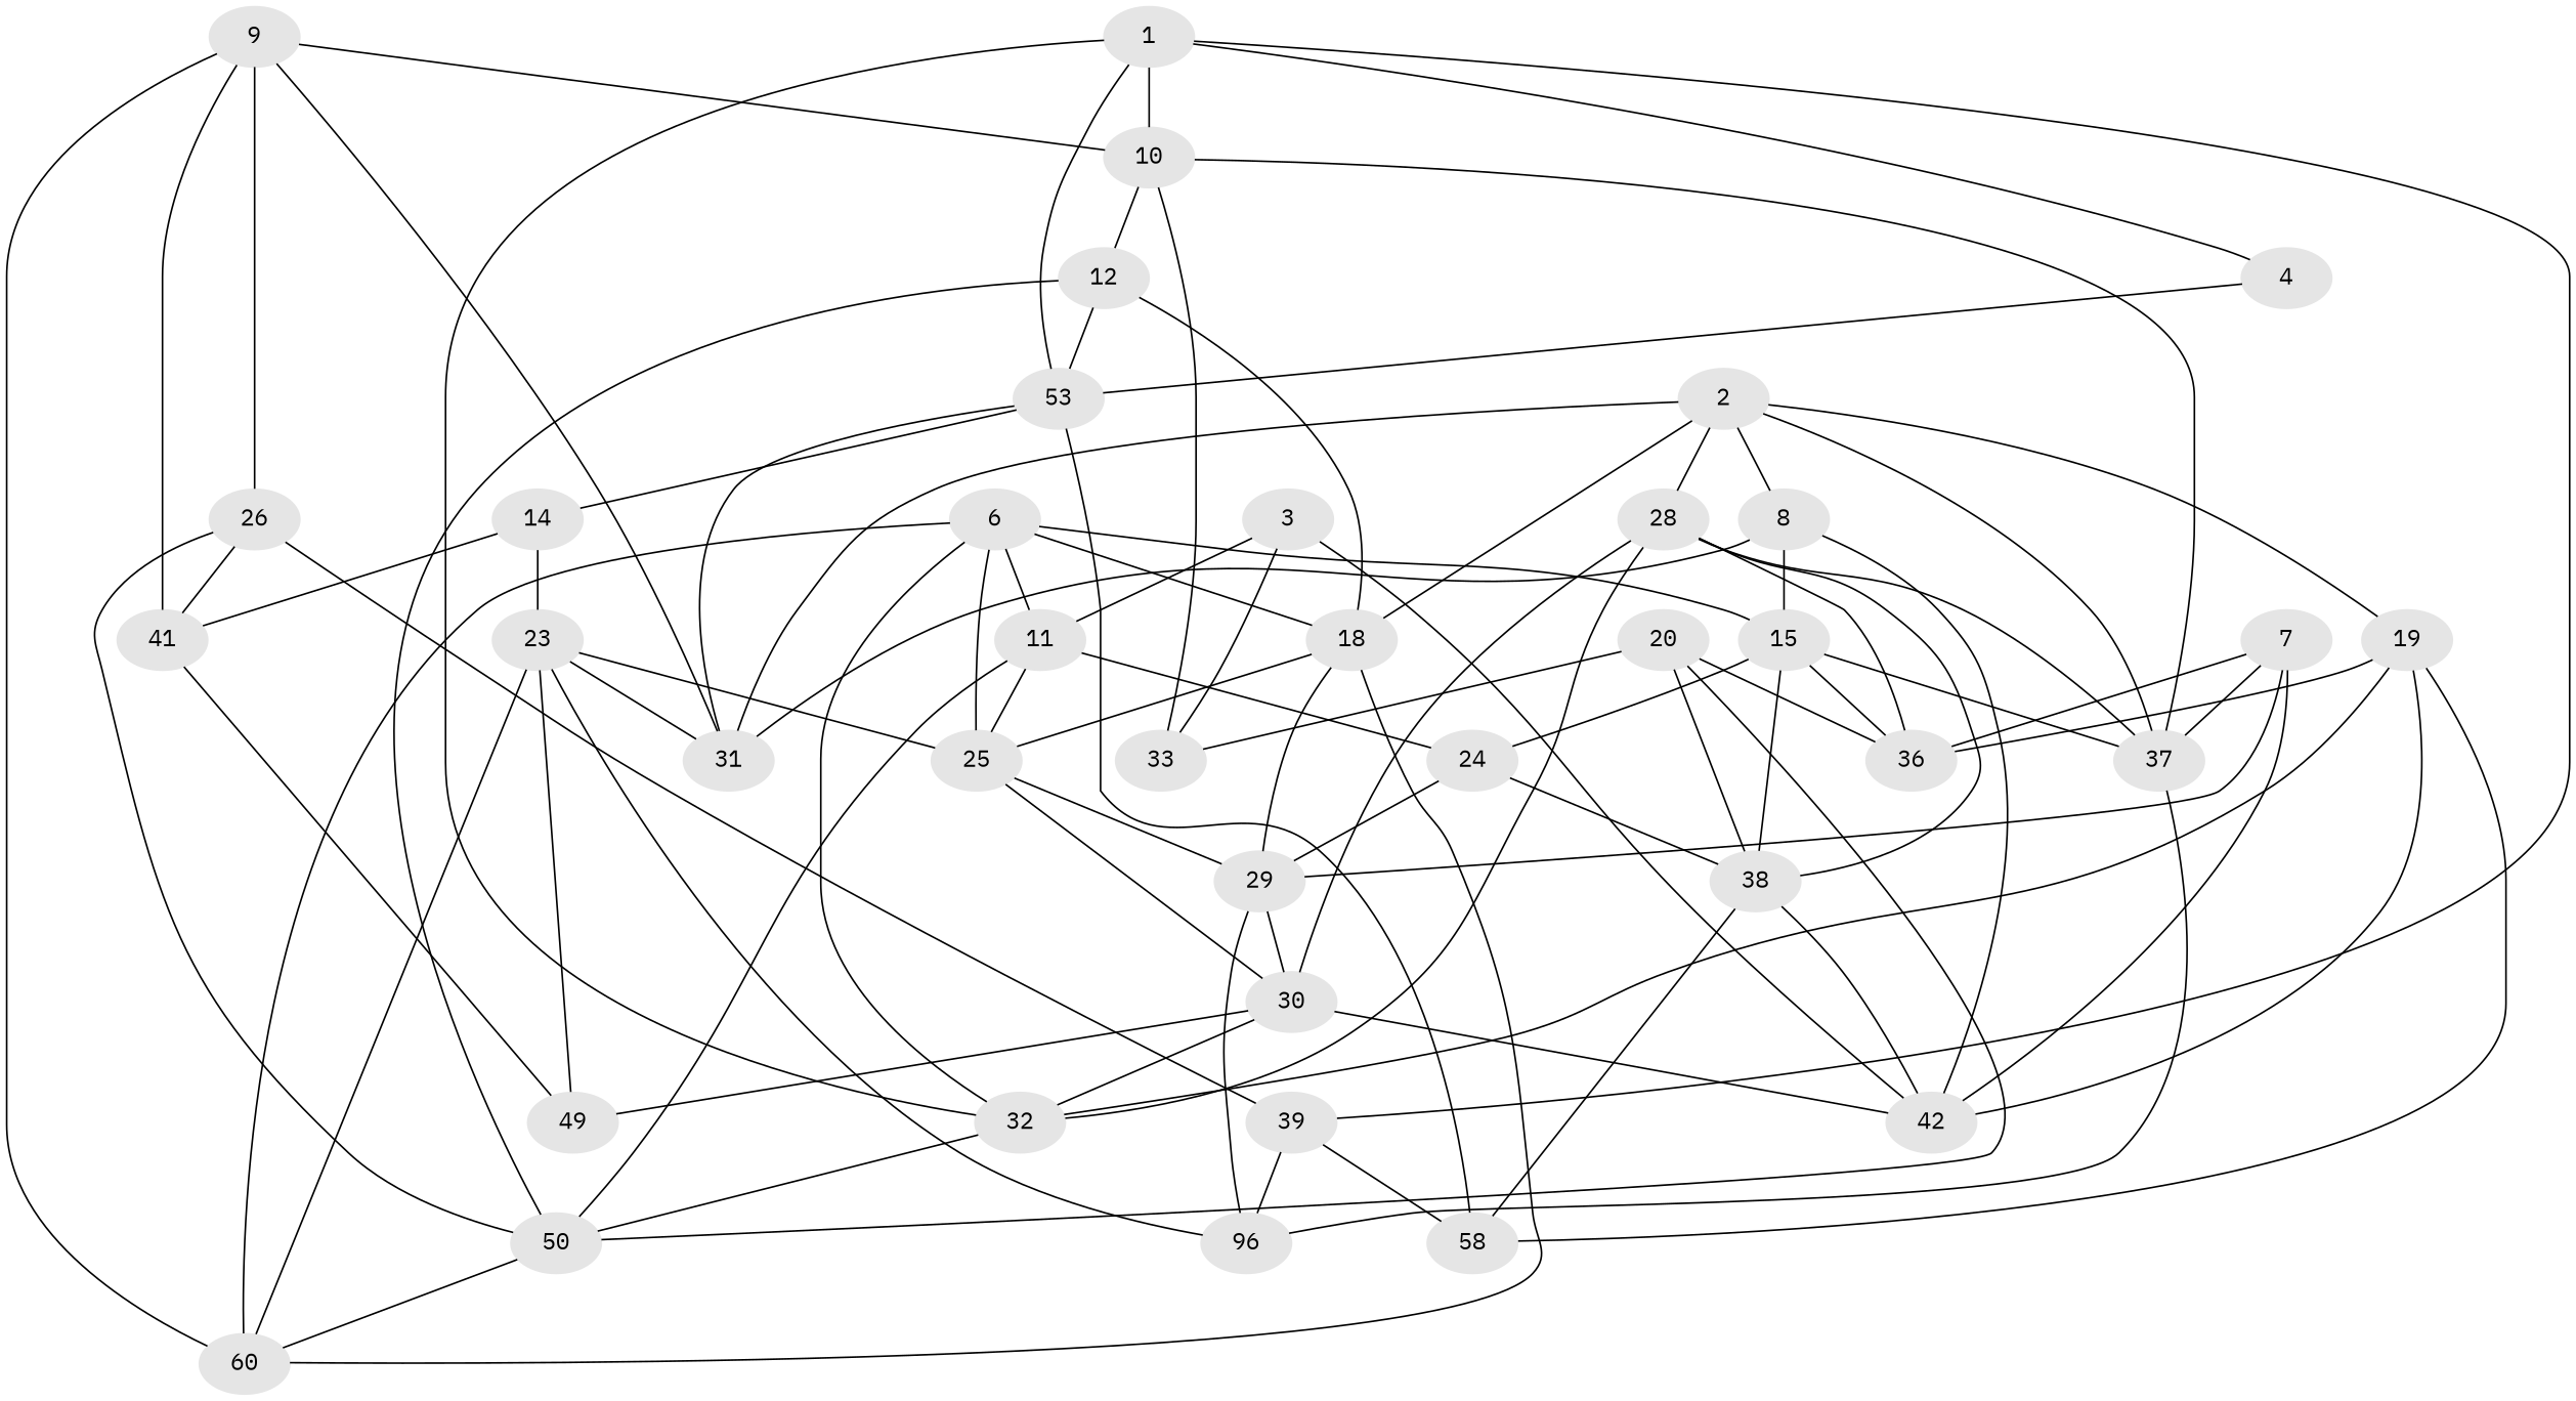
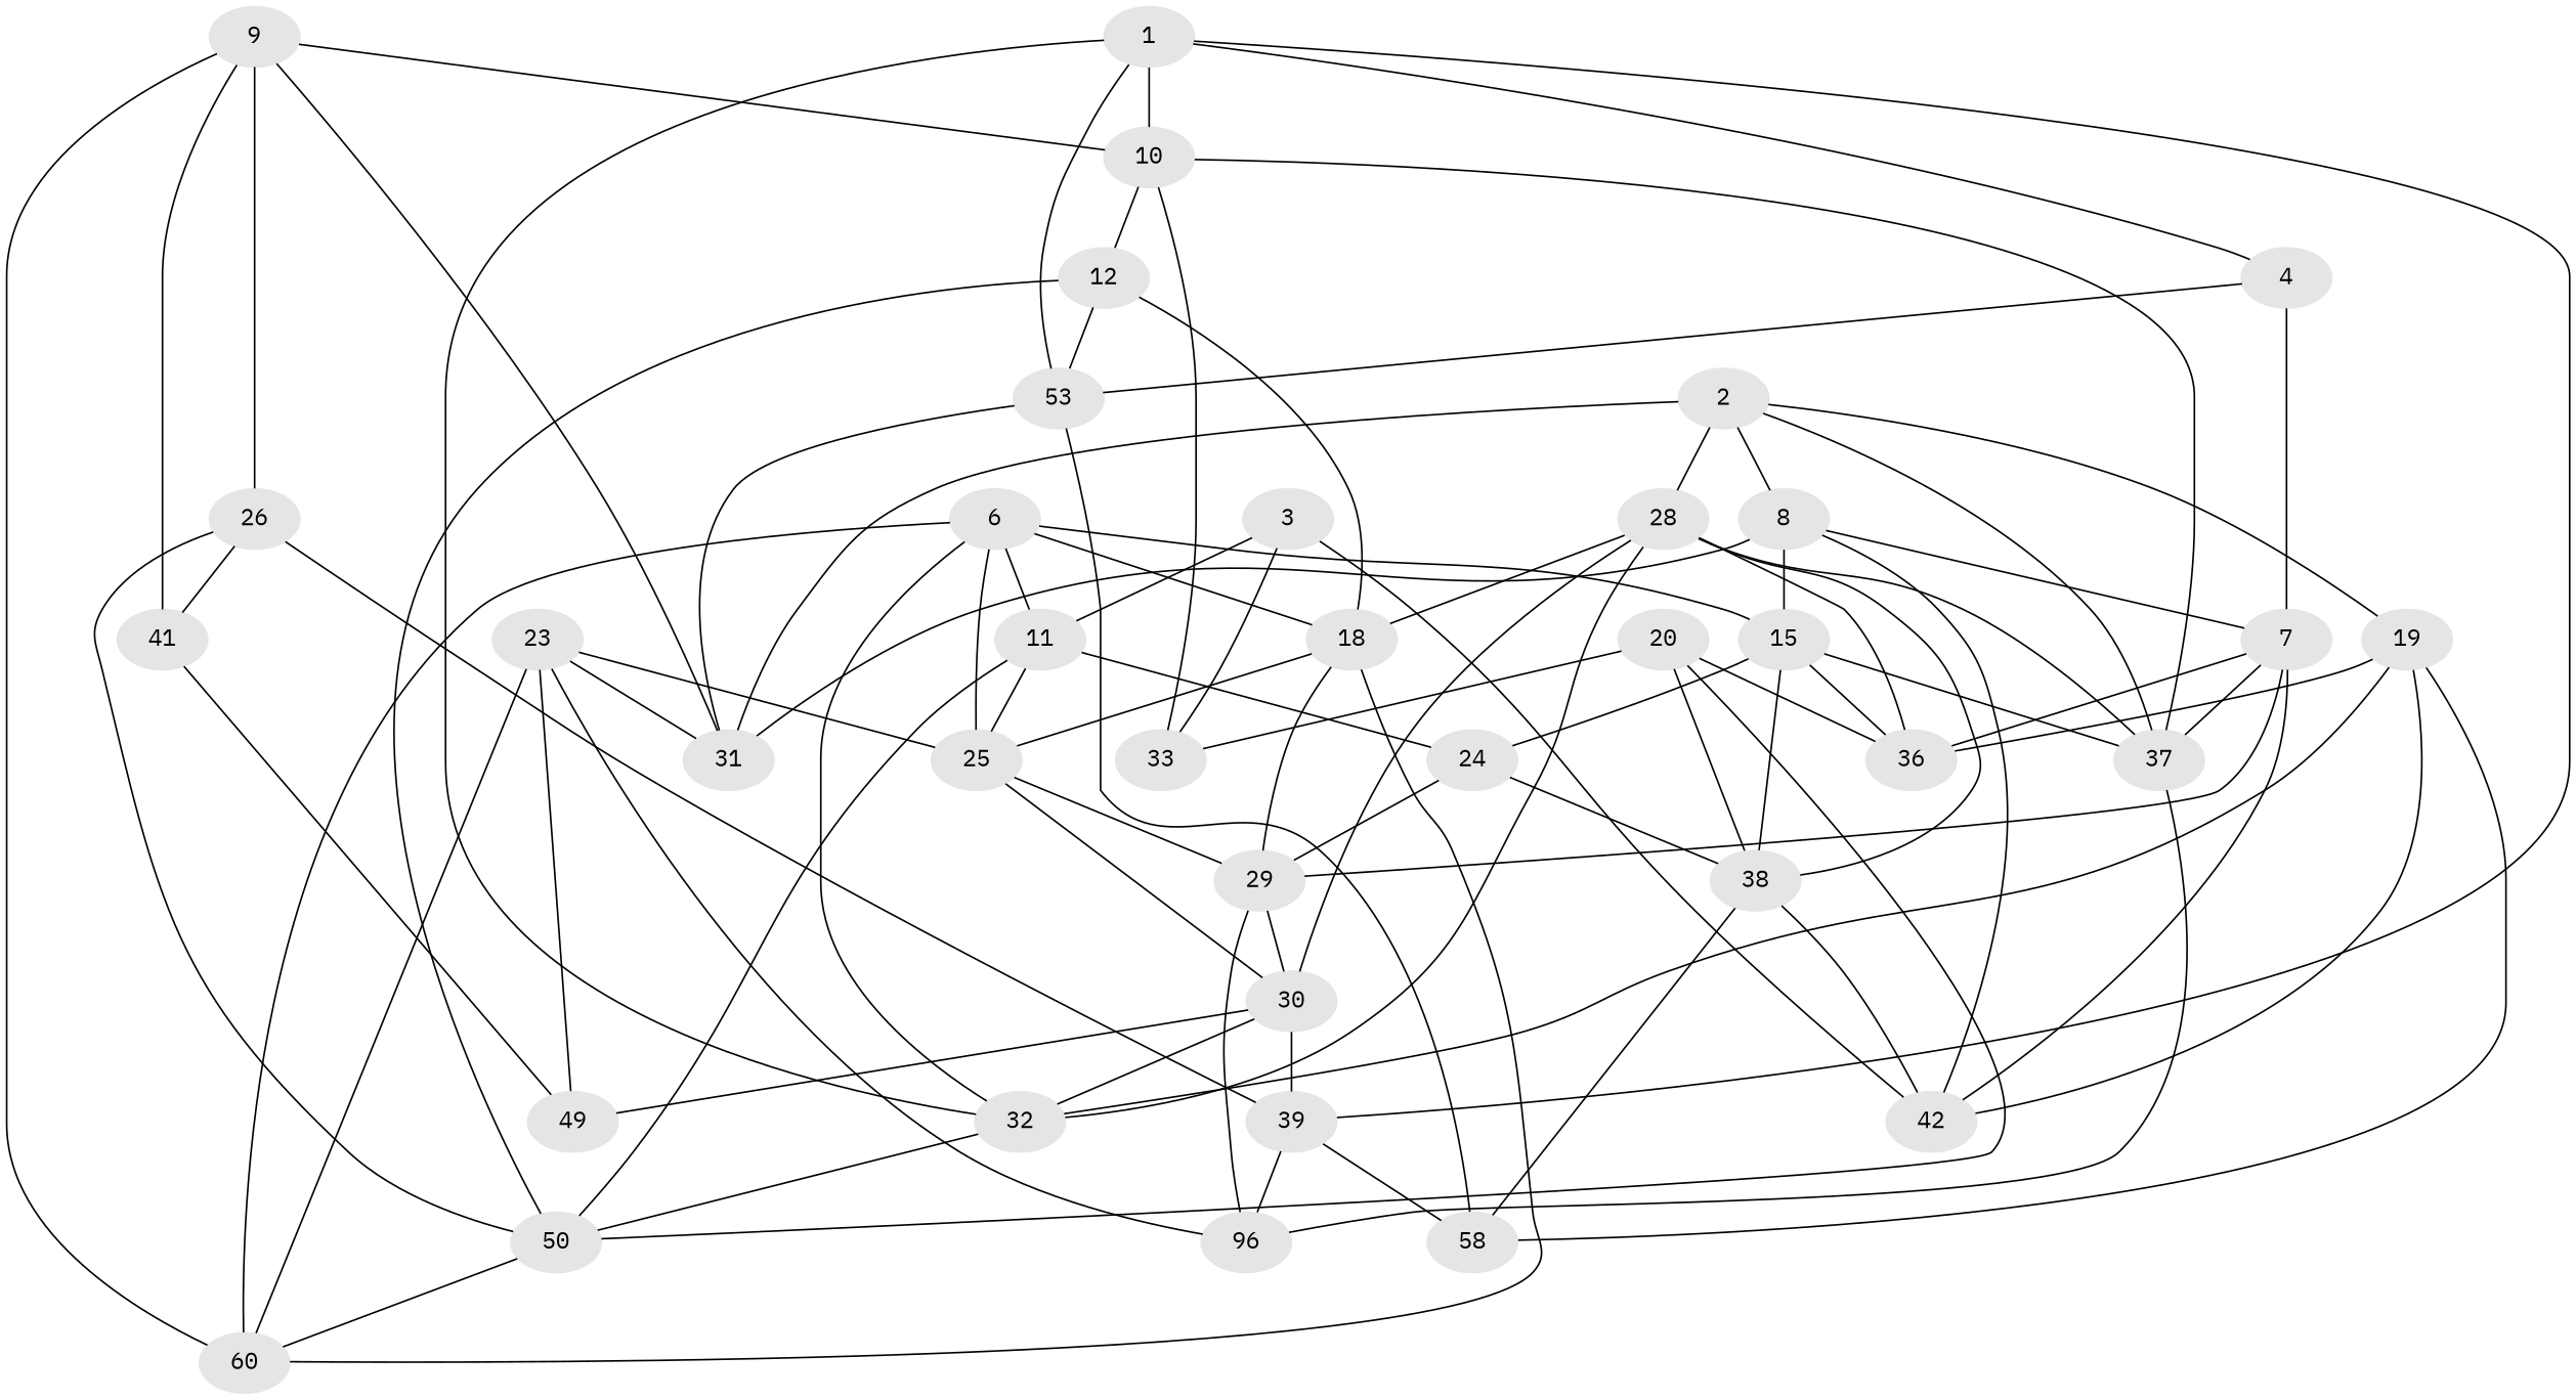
  graph {
    fontname="IBM Plex Mono"
    node [color=gray90 fontname="IBM Plex Mono" style=filled]
    edge [fontname="IBM Plex Mono"]
    1 [super="+46"]
    4
    10 [super="+43"]
    n4 [label=53 super="+51"]
    32 [super="+59"]
    39 [super="+65"]
    7 [super="+21"]
    37 [super="+57"]
    33
    12
    31 [super="+35"]
-   14
    58
    50 [super="+61"]
    n15 [label=96]
    2 [super="+17"]
    n17 [label=8 super="+55"]
    18 [super="+53"]
    19 [super="+27"]
    28 [super="+44"]
    42 [super="+47"]
    15 [super="+34"]
    25 [super="+48"]
    29 [super="+64"]
    60
    36 [super="+63"]
    38 [super="+45"]
    30 [super="+40"]
    11 [super="+54"]
    24
    3
    6 [super="+8"]
    9 [super="+16"]
    26
    41
    49
    23 [super="+62"]
    20 [super="+52"]
    1 -- 4
    1 -- 10 [weight=2]
    1 -- n4
    1 -- 32
    1 -- 39
    4 -- n4
+   4 -- 7
    10 -- 37
    10 -- 33
    10 -- 12
    n4 -- 31
-   n4 -- 14
    n4 -- 58
    32 -- 50
    39 -- 58
    39 -- n15
    7 -- 37
    7 -- 42
    7 -- 29
    7 -- 36
    37 -- n15
    12 -- n4
    12 -- 50
    12 -- 18
-   14 -- 41
-   14 -- 23
    50 -- 60
    2 -- 37
    2 -- 31
    2 -- n17
-   2 -- 18
+   28 -- 18
    2 -- 19
    2 -- 28
+   n17 -- 7
    n17 -- 31 [weight=2]
    n17 -- 42
    n17 -- 15
    18 -- 25
    18 -- 29
    18 -- 60
    19 -- 32
    19 -- 58
    19 -- 42
    19 -- 36
    28 -- 32
    28 -- 37
    28 -- 36
    28 -- 38
    28 -- 30
    15 -- 37
    15 -- 36
    15 -- 38
    15 -- 24
    25 -- 29
    25 -- 30
    29 -- n15
    29 -- 30
    38 -- 58
    38 -- 42
    30 -- 32
-   30 -- 42
+   30 -- 39
    30 -- 49
    11 -- 50
    11 -- 25
    11 -- 24
    24 -- 29
    24 -- 38
    3 -- 33
    3 -- 42
    3 -- 11 [weight=2]
    6 -- 32
    6 -- 18
    6 -- 15
    6 -- 25
    6 -- 60
    6 -- 11
    9 -- 10
    9 -- 31
    9 -- 60
    9 -- 26
    9 -- 41
    26 -- 39
    26 -- 50
    26 -- 41
    41 -- 49
    23 -- 31
    23 -- n15
    23 -- 25
    23 -- 60
    23 -- 49
    20 -- 33
    20 -- 50
    20 -- 36
    20 -- 38
  }
